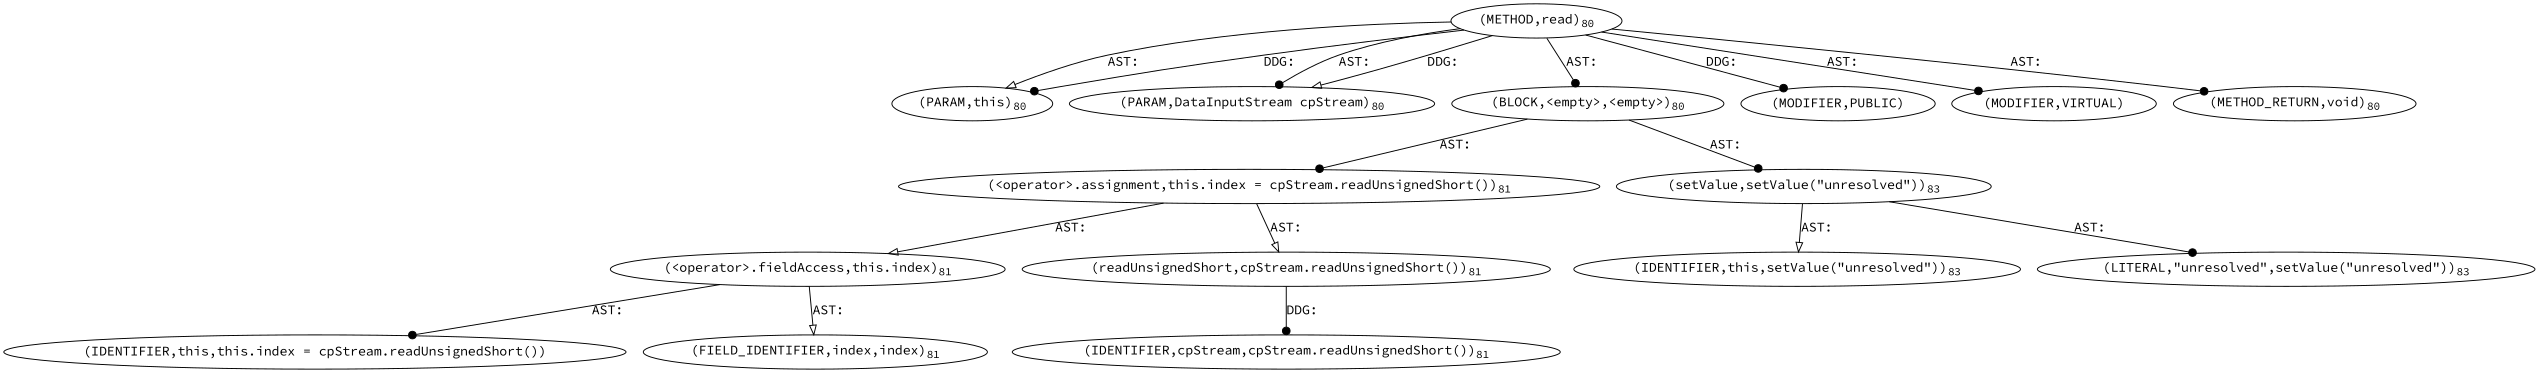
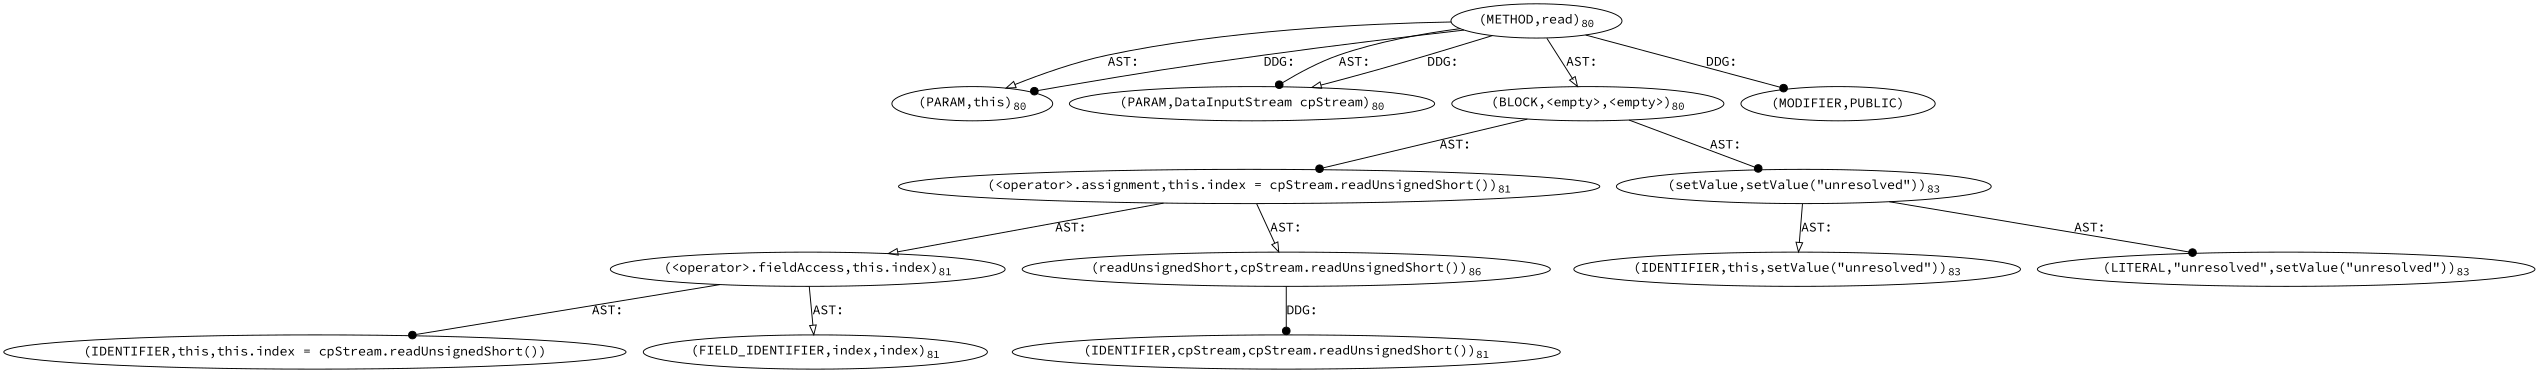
  digraph {
    fontname="Source Code Pro"
    node [fontname="Source Code Pro"]
    edge [arrowhead=dot fontname="Source Code Pro"]
    n1 [label=<(METHOD,read)<SUB>80</SUB>>]
    n2 [label=<(PARAM,this)<SUB>80</SUB>>]
    n3 [label=<(PARAM,DataInputStream cpStream)<SUB>80</SUB>>]
    n4 [label=<(BLOCK,&lt;empty&gt;,&lt;empty&gt;)<SUB>80</SUB>>]
    n5 [label=<(MODIFIER,PUBLIC)>]
-   n6 [label=<(MODIFIER,VIRTUAL)>]
-   n7 [label=<(METHOD_RETURN,void)<SUB>80</SUB>>]
    n8 [label=<(&lt;operator&gt;.assignment,this.index = cpStream.readUnsignedShort())<SUB>81</SUB>>]
    n9 [label=<(setValue,setValue(&quot;unresolved&quot;))<SUB>83</SUB>>]
    n10 [label=<(&lt;operator&gt;.fieldAccess,this.index)<SUB>81</SUB>>]
-   n11 [label=<(readUnsignedShort,cpStream.readUnsignedShort())<SUB>81</SUB>>]
+   n11 [label=<(readUnsignedShort,cpStream.readUnsignedShort())<SUB>86</SUB>>]
    n12 [label=<(IDENTIFIER,this,setValue(&quot;unresolved&quot;))<SUB>83</SUB>>]
    n13 [label=<(LITERAL,&quot;unresolved&quot;,setValue(&quot;unresolved&quot;))<SUB>83</SUB>>]
    n14 [label=<(IDENTIFIER,this,this.index = cpStream.readUnsignedShort())>]
    n15 [label=<(FIELD_IDENTIFIER,index,index)<SUB>81</SUB>>]
    n16 [label=<(IDENTIFIER,cpStream,cpStream.readUnsignedShort())<SUB>81</SUB>>]
    n1 -> n2 [arrowhead=onormal label="AST: "]
    n1 -> n2 [label="DDG: "]
    n1 -> n3 [label="AST: "]
    n1 -> n3 [arrowhead=onormal label="DDG: "]
-   n1 -> n4 [label="AST: "]
+   n1 -> n4 [arrowhead=onormal label="AST: "]
    n1 -> n5 [label="DDG: "]
-   n1 -> n6 [label="AST: "]
-   n1 -> n7 [label="AST: "]
    n4 -> n8 [label="AST: "]
    n4 -> n9 [label="AST: "]
    n8 -> n10 [arrowhead=onormal label="AST: "]
    n8 -> n11 [arrowhead=onormal label="AST: "]
    n9 -> n12 [arrowhead=onormal label="AST: "]
    n9 -> n13 [label="AST: "]
    n10 -> n14 [label="AST: "]
    n10 -> n15 [arrowhead=onormal label="AST: "]
    n11 -> n16 [label="DDG: "]
  }
